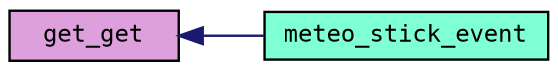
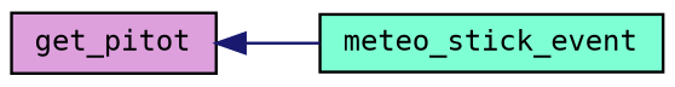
  digraph {
    rankdir=LR
    fontname="DejaVu Sans Mono"
    node [color=black fontname="DejaVu Sans Mono" fontsize=10 shape=record style=filled]
-   n1 [fillcolor=plum fontcolor=black height=0.2 label=get_get width=0.4]
+   n1 [fillcolor=plum fontcolor=black height=0.2 label=get_pitot width=0.4]
    n2 [fillcolor=aquamarine height=0.2 label=meteo_stick_event width=0.4]
    n1 -> n2 [color=midnightblue dir=back fontname="DejaVu Sans Mono" fontsize=10 labelfontname=FreeSans labelfontsize=10 style=solid]
  }
